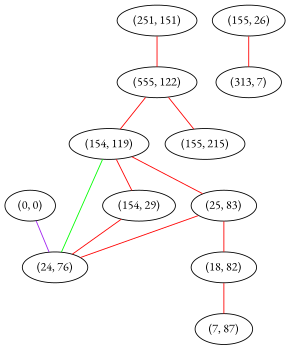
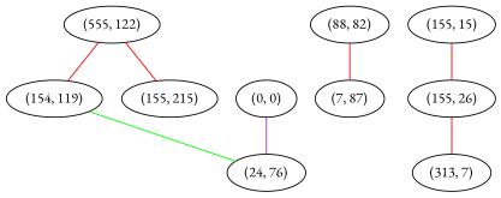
  graph {
    fontname="EB Garamond"
    node [fontname="EB Garamond"]
    edge [color=red fontname="EB Garamond" weight=1]
    n1 [label="(555, 122)"]
-   "(251, 151)"
    "(154, 119)"
    n4 [label="(155, 215)"]
    "(24, 76)"
-   "(154, 29)"
-   "(25, 83)"
    "(0, 0)"
-   "(18, 82)"
+   "(18, 82)" [label="(88, 82)"]
+   "(155, 15)"
    "(155, 26)"
    n12 [label="(313, 7)"]
    n13 [label="(7, 87)"]
    n1 -- "(154, 119)"
    n1 -- n4
-   "(251, 151)" -- n1
    "(154, 119)" -- "(24, 76)" [color=green weight=2]
-   "(154, 119)" -- "(154, 29)"
-   "(154, 119)" -- "(25, 83)"
-   "(154, 29)" -- "(24, 76)"
-   "(25, 83)" -- "(24, 76)"
-   "(25, 83)" -- "(18, 82)"
    "(0, 0)" -- "(24, 76)" [color=purple weight=4]
    "(18, 82)" -- n13
+   "(155, 15)" -- "(155, 26)"
    "(155, 26)" -- n12
  }
